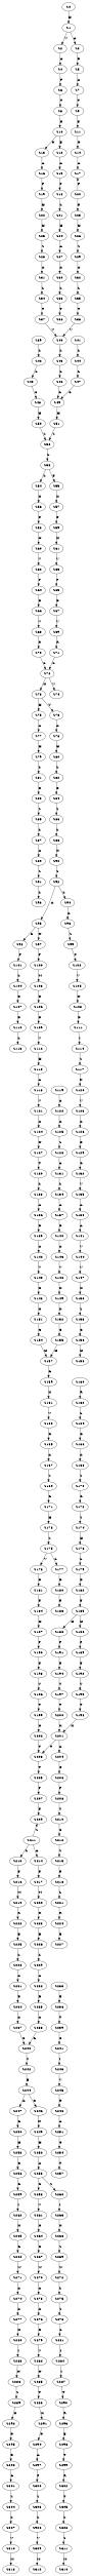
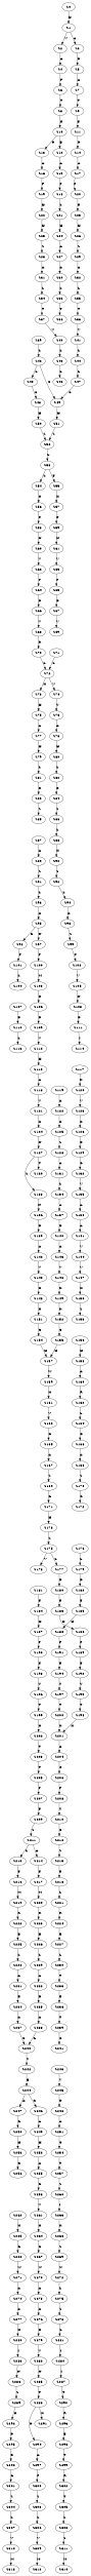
  strict digraph {
    S0
    S1
    S2
    S3
    S4
    S5
    S6
    S7
    S8
    S9
    S10
    S11
    S12
    S13
    S14
    S15
    S16
    S17
    S18
    S19
    S20
    S21
    S22
    S23
    S24
    S25
    S26
    S27
    S28
    S29
    S30
    S31
    S32
    S33
    S34
    S35
    S36
    S37
    S38
    S40
    S41
    S39
    S42
    S43
    S44
    S45
    S46
    S47
    S48
    S49
    S50
    S51
    S52
    S53
    S54
    S55
    S56
    S57
    S58
    S59
    S60
    S61
    S62
    S63
    S64
    S65
    S66
    S67
    S68
    S69
    S70
    S71
    S72
    S73
    S74
    S75
    S76
    S77
    S78
    S79
    S80
    S81
    S82
    S83
    S84
    S85
    S86
    S87
    S88
    S89
    S90
    S91
    S92
    S93
    S94
    S95
    S96
    S97
    S98
    S99
    S100
    S101
    S102
    S103
    S104
    S105
    S106
    S107
    S108
    S109
    S110
    S111
    S112
    S113
    S114
    S115
    S117
    S118
    S120
    S121
    S119
    S122
    S123
    S124
    S125
    S126
    S127
    S128
    S129
    S130
    S131
    S132
    S133
    S134
    S135
    S136
    S137
    S138
    S139
    S140
    S141
    S142
    S143
    S144
    S145
    S146
    S147
    S148
    S149
    S150
    S151
    S152
    S153
    S154
    S155
    S156
    S157
    S158
    S159
    S160
    S161
    S162
    S163
    S164
    S165
    S166
    S167
    S168
    S169
    S170
    S171
    S172
    S173
-   S174
    S175
    S176
    S177
    S178
    S179
    S180
    S181
    S182
    S183
    S184
    S185
    S186
    S187
    S188
    S189
    S190
    S191
    S192
    S193
    S194
    S195
    S196
    S197
    S198
    S199
    S200
    S201
    S202
    S203
    S204
    S205
    S206
    S207
    S208
    S209
    S210
    S211
    S212
    S213
    S214
    S215
    S216
    S217
    S218
    S219
    S220
    S221
    S222
    S223
    S224
    S225
    S226
    S227
    S228
    S229
+   S230
    S231
    S232
    S233
    S234
    S235
    S236
    S237
    S238
    S239
    S240
    S241
    S242
    S243
    S244
    S245
    S246
    S247
    S248
    S249
    S250
    S251
    S252
    S253
    S254
    S255
    S256
    S257
    S258
-   S259
    S260
    S261
    S262
    S263
    S264
    S265
    S266
    S267
    S268
    S269
    S270
    S271
    S272
    S273
    S274
    S275
    S276
    S277
    S278
    S279
    S280
    S281
    S282
    S283
    S284
    S285
    S286
    S287
    S288
    S289
    S290
    S291
    S292
    S293
    S294
    S295
    S296
    S297
    S298
    S299
    S300
    S301
    S302
    S303
    S304
    S305
-   S306 [label=S906]
+   S306
    S307
    S308
    S309
    S310
    S311
    S312
    S313
    S314
    S0 -> S1 [label=H]
    S1 -> S2 [label=V]
    S1 -> S3 [label=A]
    S2 -> S4 [label=A]
    S3 -> S5 [label=D]
    S4 -> S6 [label=P]
    S5 -> S7 [label=A]
    S6 -> S8 [label=T]
    S7 -> S9 [label=T]
    S8 -> S10 [label=F]
    S9 -> S11 [label=F]
    S10 -> S12 [label=E]
    S10 -> S13 [label=D]
    S11 -> S14 [label=D]
    S12 -> S15 [label=A]
    S13 -> S16 [label=A]
    S14 -> S17 [label=A]
    S15 -> S18 [label=P]
    S16 -> S19 [label=P]
-   S20 -> S17 [label=P]
+   S17 -> S20 [label=P]
    S18 -> S21 [label=L]
    S19 -> S22 [label=H]
    S20 -> S23 [label=F]
    S21 -> S24 [label=H]
    S22 -> S25 [label=H]
    S23 -> S26 [label=H]
    S24 -> S27 [label=A]
    S25 -> S28 [label=S]
    S26 -> S29 [label=S]
    S27 -> S30 [label=A]
    S28 -> S31 [label=A]
    S29 -> S32 [label=A]
    S30 -> S33 [label=L]
    S31 -> S34 [label=L]
    S32 -> S35 [label=L]
    S33 -> S36 [label=T]
    S34 -> S37 [label=T]
    S35 -> S38 [label=T]
    S37 -> S40 [label=V]
-   S38 -> S40 [label=V]
+   S38 -> S41 [label=V]
    S40 -> S43 [label=L]
    S41 -> S44 [label=L]
    S39 -> S42 [label=L]
    S42 -> S45 [label=L]
    S43 -> S46 [label=L]
    S44 -> S47 [label=L]
    S45 -> S48 [label=C]
-   S46 -> S49 [label=C]
+   S42 -> S49 [label=C]
    S47 -> S49 [label=C]
    S48 -> S50 [label=H]
    S49 -> S51 [label=H]
    S50 -> S52 [label=S]
    S51 -> S52 [label=S]
    S52 -> S53 [label=L]
    S53 -> S54 [label=L]
    S53 -> S55 [label=F]
    S54 -> S56 [label=K]
    S55 -> S57 [label=K]
    S56 -> S58 [label=F]
    S57 -> S59 [label=F]
    S58 -> S60 [label=N]
    S59 -> S61 [label=N]
    S60 -> S62 [label=V]
    S61 -> S63 [label=V]
    S62 -> S64 [label=P]
    S63 -> S65 [label=P]
    S64 -> S66 [label=D]
    S65 -> S67 [label=D]
    S66 -> S68 [label=V]
    S67 -> S69 [label=V]
    S68 -> S70 [label=R]
-   S69 -> S71 [label=R]
    S70 -> S72 [label=L]
    S71 -> S72 [label=L]
    S72 -> S73 [label=K]
    S72 -> S74 [label=V]
    S73 -> S75 [label=H]
-   S73 -> S76 [label=Y]
+   S74 -> S76 [label=Y]
    S75 -> S77 [label=A]
    S76 -> S78 [label=A]
    S77 -> S79 [label=H]
    S78 -> S80 [label=H]
    S79 -> S81 [label=L]
    S80 -> S82 [label=L]
    S81 -> S83 [label=D]
    S82 -> S84 [label=E]
    S83 -> S85 [label=S]
    S84 -> S86 [label=S]
-   S85 -> S87 [label=L]
    S86 -> S88 [label=L]
    S87 -> S89 [label=A]
    S88 -> S90 [label=K]
    S89 -> S91 [label=S]
    S90 -> S92 [label=S]
    S91 -> S93 [label=L]
    S92 -> S94 [label=L]
-   S92 -> S95 [label=A]
+   S93 -> S95 [label=A]
    S94 -> S96 [label=A]
    S95 -> S97 [label=N]
    S95 -> S98 [label=G]
    S96 -> S99 [label=S]
    S97 -> S100 [label=P]
    S98 -> S101 [label=P]
    S99 -> S102 [label=T]
    S100 -> S103 [label=M]
    S101 -> S104 [label=L]
    S102 -> S105 [label=V]
    S103 -> S106 [label=D]
-   S104 -> S107 [label=D]
    S105 -> S108 [label=N]
    S106 -> S109 [label=D]
    S107 -> S110 [label=D]
    S108 -> S111 [label=D]
    S109 -> S112 [label=V]
    S110 -> S113 [label=L]
    S111 -> S114 [label=I]
    S112 -> S115 [label=H]
-   S114 -> S117 [label=S]
    S115 -> S118 [label=A]
    S117 -> S120 [label=K]
    S118 -> S121 [label=V]
    S120 -> S123 [label=V]
    S121 -> S124 [label=A]
    S119 -> S122 [label=A]
    S122 -> S125 [label=A]
    S123 -> S126 [label=A]
    S124 -> S127 [label=N]
    S125 -> S128 [label=S]
    S126 -> S129 [label=D]
    S127 -> S130 [label=T]
    S128 -> S131 [label=A]
    S129 -> S132 [label=G]
-   S130 -> S133 [label=L]
+   S127 -> S133 [label=L]
    S131 -> S134 [label=L]
    S132 -> S135 [label=V]
-   S133 -> S136 [label=A]
+   S133 -> S136 [label=N]
    S134 -> S137 [label=A]
    S135 -> S138 [label=A]
    S136 -> S139 [label=D]
    S137 -> S140 [label=D]
    S138 -> S141 [label=A]
    S139 -> S142 [label=A]
    S140 -> S143 [label=A]
    S141 -> S144 [label=V]
    S142 -> S145 [label=V]
    S143 -> S146 [label=V]
    S144 -> S147 [label=V]
    S145 -> S148 [label=K]
    S146 -> S149 [label=K]
    S147 -> S150 [label=K]
    S148 -> S151 [label=K]
    S149 -> S152 [label=K]
    S150 -> S153 [label=S]
    S151 -> S154 [label=G]
    S152 -> S155 [label=G]
-   S153 -> S156 [label=G]
    S154 -> S157 [label=H]
    S155 -> S157 [label=H]
    S156 -> S158 [label=H]
-   S157 -> S159 [label=G]
+   S157 -> S159 [label=W]
+   S158 -> S160 [label=A]
    S159 -> S161 [label=K]
    S160 -> S162 [label=R]
    S161 -> S163 [label=V]
    S162 -> S164 [label=L]
    S163 -> S165 [label=Q]
    S164 -> S166 [label=Q]
    S165 -> S167 [label=A]
    S166 -> S168 [label=A]
    S167 -> S169 [label=S]
    S168 -> S170 [label=S]
    S169 -> S171 [label=G]
    S170 -> S172 [label=G]
    S171 -> S173 [label=H]
-   S172 -> S174 [label=S]
    S173 -> S175 [label=S]
-   S174 -> S176 [label=H]
    S175 -> S177 [label=L]
    S175 -> S178 [label=V]
    S176 -> S179 [label=L]
    S177 -> S180 [label=D]
-   S178 -> S181 [label=D]
    S179 -> S182 [label=D]
    S180 -> S183 [label=F]
    S181 -> S184 [label=F]
    S182 -> S185 [label=F]
-   S185 -> S186 [label=H]
+   S183 -> S186 [label=H]
    S184 -> S187 [label=H]
    S185 -> S188 [label=H]
    S186 -> S189 [label=P]
    S187 -> S190 [label=P]
    S188 -> S191 [label=P]
    S189 -> S192 [label=F]
    S190 -> S193 [label=F]
    S191 -> S194 [label=F]
    S192 -> S195 [label=Y]
    S193 -> S196 [label=Y]
    S194 -> S197 [label=Y]
    S195 -> S198 [label=T]
    S196 -> S199 [label=T]
    S197 -> S200 [label=T]
    S198 -> S201 [label=K]
    S199 -> S202 [label=K]
    S200 -> S201 [label=K]
-   S201 -> S203 [label=T]
    S201 -> S204 [label=A]
    S202 -> S203 [label=T]
    S203 -> S205 [label=T]
    S204 -> S206 [label=Q]
    S205 -> S207 [label=P]
    S206 -> S208 [label=P]
    S207 -> S209 [label=F]
    S208 -> S210 [label=Y]
-   S211 -> S209 [label=S]
+   S209 -> S211 [label=S]
    S210 -> S212 [label=C]
    S211 -> S213 [label=L]
    S211 -> S214 [label=A]
    S212 -> S215 [label=S]
    S213 -> S216 [label=F]
    S214 -> S217 [label=F]
    S215 -> S218 [label=F]
    S216 -> S219 [label=M]
    S217 -> S220 [label=M]
    S218 -> S221 [label=L]
    S219 -> S222 [label=R]
    S220 -> S223 [label=R]
    S221 -> S224 [label=R]
    S222 -> S225 [label=E]
    S223 -> S226 [label=E]
    S224 -> S227 [label=E]
    S225 -> S228 [label=L]
    S226 -> S229 [label=L]
+   S227 -> S230 [label=L]
    S228 -> S231 [label=A]
    S229 -> S232 [label=A]
+   S230 -> S233 [label=T]
    S231 -> S234 [label=E]
    S232 -> S235 [label=E]
    S233 -> S236 [label=E]
    S234 -> S237 [label=A]
    S235 -> S238 [label=A]
    S236 -> S239 [label=T]
    S237 -> S240 [label=G]
    S238 -> S240 [label=G]
    S239 -> S241 [label=G]
    S240 -> S242 [label=Y]
-   S241 -> S243 [label=I]
    S242 -> S244 [label=E]
    S243 -> S245 [label=V]
    S244 -> S246 [label=G]
    S244 -> S247 [label=A]
    S245 -> S248 [label=D]
-   S246 -> S249 [label=N]
+   S246 -> S249 [label=A]
    S247 -> S250 [label=G]
    S248 -> S251 [label=A]
    S249 -> S252 [label=H]
    S250 -> S253 [label=H]
    S251 -> S254 [label=Q]
    S252 -> S255 [label=A]
    S253 -> S256 [label=G]
    S254 -> S257 [label=T]
    S255 -> S258 [label=G]
-   S256 -> S259 [label=G]
-   S255 -> S260 [label=S]
+   S257 -> S260 [label=S]
    S258 -> S261 [label=V]
-   S259 -> S262 [label=I]
    S260 -> S263 [label=I]
    S261 -> S264 [label=K]
    S262 -> S265 [label=K]
    S263 -> S266 [label=K]
    S264 -> S267 [label=G]
    S265 -> S268 [label=G]
    S266 -> S269 [label=S]
    S267 -> S270 [label=W]
    S268 -> S271 [label=W]
    S269 -> S272 [label=W]
    S270 -> S273 [label=A]
    S271 -> S274 [label=A]
    S272 -> S275 [label=L]
    S273 -> S276 [label=A]
    S274 -> S277 [label=A]
    S275 -> S278 [label=S]
    S276 -> S279 [label=K]
    S277 -> S280 [label=K]
    S278 -> S281 [label=L]
    S279 -> S282 [label=V]
    S280 -> S283 [label=I]
    S281 -> S284 [label=I]
    S282 -> S285 [label=N]
    S283 -> S286 [label=N]
    S284 -> S287 [label=I]
    S285 -> S288 [label=T]
    S286 -> S289 [label=S]
    S287 -> S290 [label=T]
    S288 -> S291 [label=K]
    S289 -> S292 [label=K]
    S290 -> S293 [label=R]
-   S291 -> S294 [label=D]
+   S288 -> S294 [label=D]
    S292 -> S295 [label=D]
    S293 -> S296 [label=E]
    S294 -> S297 [label=A]
    S295 -> S298 [label=E]
    S296 -> S299 [label=T]
    S297 -> S300 [label=P]
    S298 -> S301 [label=G]
    S299 -> S302 [label=R]
    S300 -> S303 [label=S]
    S301 -> S304 [label=S]
    S302 -> S305 [label=T]
    S303 -> S306 [label=L]
    S304 -> S307 [label=L]
    S305 -> S308 [label=L]
    S306 -> S309 [label=V]
    S307 -> S310 [label=V]
    S308 -> S311 [label=S]
    S309 -> S312 [label=M]
    S310 -> S313 [label=M]
    S311 -> S314 [label=M]
  }
